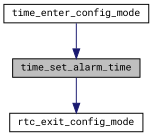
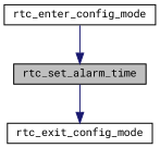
  digraph {
    fontname="Roboto Mono"
    rankdir=TB
    node [color=black fillcolor=white fontname="Roboto Mono" fontsize=10 shape=record style=filled]
    edge [color=midnightblue fontname="Roboto Mono" fontsize=10 labelfontname=Helvetica labelfontsize=10 style=solid]
-   n1 [fillcolor=grey75 fontcolor=black height=0.2 label=time_set_alarm_time width=0.4]
+   n1 [fillcolor=grey75 fontcolor=black height=0.2 label=rtc_set_alarm_time width=0.4]
    n2 [height=0.2 label=rtc_exit_config_mode width=0.4]
-   n3 [height=0.2 label=time_enter_config_mode width=0.4]
+   n3 [height=0.2 label=rtc_enter_config_mode width=0.4]
    n1 -> n2
    n3 -> n1
  }
